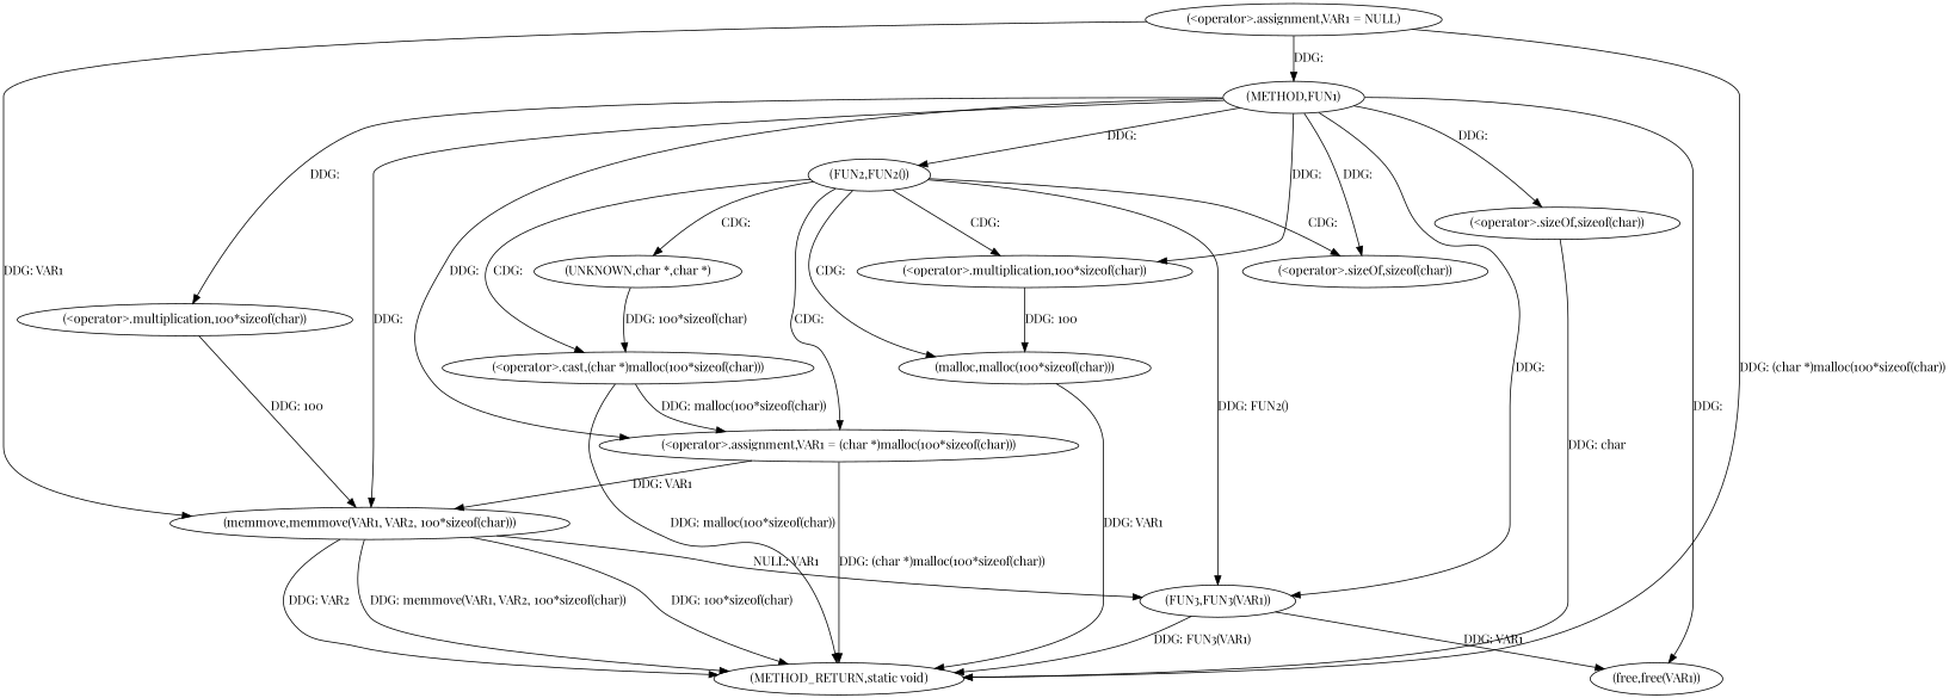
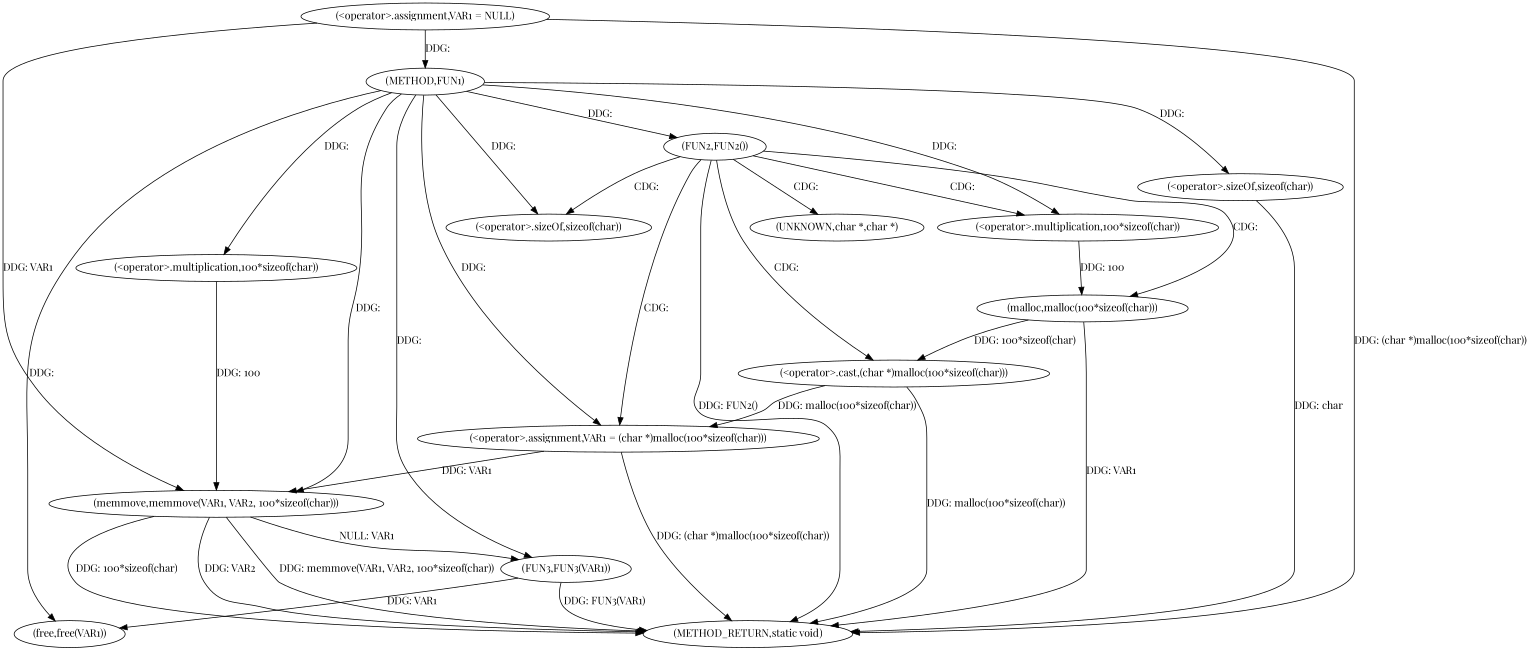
  digraph {
    fontname="Playfair Display"
    node [fontname="Playfair Display"]
    edge [fontname="Playfair Display"]
    n1 [label="(METHOD,FUN1)"]
    n2 [label="(FUN2,FUN2())"]
    n3 [label="(<operator>.assignment,VAR1 = (char *)malloc(100*sizeof(char)))"]
    n4 [label="(<operator>.multiplication,100*sizeof(char))"]
    n5 [label="(<operator>.sizeOf,sizeof(char))"]
    n6 [label="(memmove,memmove(VAR1, VAR2, 100*sizeof(char)))"]
    n7 [label="(<operator>.multiplication,100*sizeof(char))"]
    n8 [label="(<operator>.sizeOf,sizeof(char))"]
    n9 [label="(FUN3,FUN3(VAR1))"]
    n10 [label="(free,free(VAR1))"]
    n11 [label="(<operator>.assignment,VAR1 = NULL)"]
    n12 [label="(METHOD_RETURN,static void)"]
    n13 [label="(<operator>.cast,(char *)malloc(100*sizeof(char)))"]
    n14 [label="(malloc,malloc(100*sizeof(char)))"]
    n15 [label="(UNKNOWN,char *,char *)"]
    n1 -> n2 [label="DDG: "]
    n1 -> n3 [label="DDG: "]
    n1 -> n4 [label="DDG: "]
    n1 -> n5 [label="DDG: "]
    n1 -> n6 [label="DDG: "]
    n1 -> n7 [label="DDG: "]
    n1 -> n8 [label="DDG: "]
    n1 -> n9 [label="DDG: "]
    n1 -> n10 [label="DDG: "]
    n2 -> n3 [label="CDG: "]
    n2 -> n4 [label="CDG: "]
    n2 -> n5 [label="CDG: "]
-   n2 -> n9 [label="DDG: FUN2()"]
+   n2 -> n12 [label="DDG: FUN2()"]
    n2 -> n13 [label="CDG: "]
    n2 -> n14 [label="CDG: "]
    n2 -> n15 [label="CDG: "]
    n3 -> n6 [label="DDG: VAR1"]
    n3 -> n12 [label="DDG: (char *)malloc(100*sizeof(char))"]
    n4 -> n14 [label="DDG: 100"]
    n6 -> n9 [label="NULL: VAR1"]
    n6 -> n12 [label="DDG: 100*sizeof(char)"]
    n6 -> n12 [label="DDG: VAR2"]
    n6 -> n12 [label="DDG: memmove(VAR1, VAR2, 100*sizeof(char))"]
    n7 -> n6 [label="DDG: 100"]
    n8 -> n12 [label="DDG: char"]
    n9 -> n10 [label="DDG: VAR1"]
    n9 -> n12 [label="DDG: FUN3(VAR1)"]
    n11 -> n1 [label="DDG: "]
    n11 -> n6 [label="DDG: VAR1"]
    n11 -> n12 [label="DDG: (char *)malloc(100*sizeof(char))"]
    n13 -> n3 [label="DDG: malloc(100*sizeof(char))"]
    n13 -> n12 [label="DDG: malloc(100*sizeof(char))"]
    n14 -> n12 [label="DDG: VAR1"]
-   n15 -> n13 [label="DDG: 100*sizeof(char)"]
+   n14 -> n13 [label="DDG: 100*sizeof(char)"]
  }
